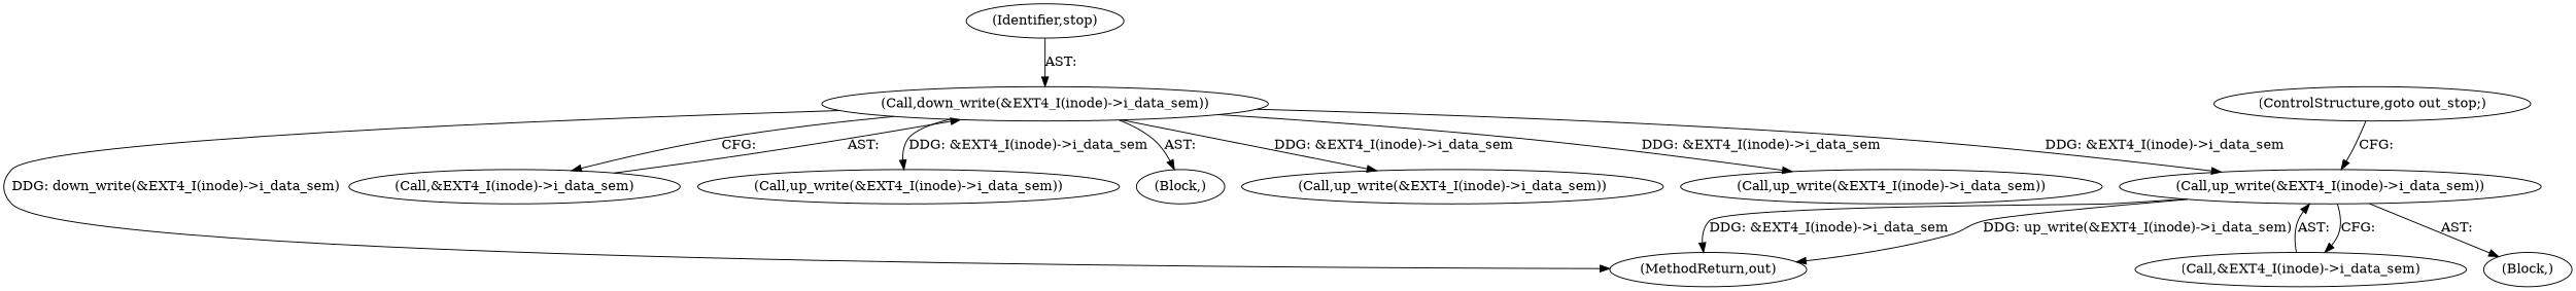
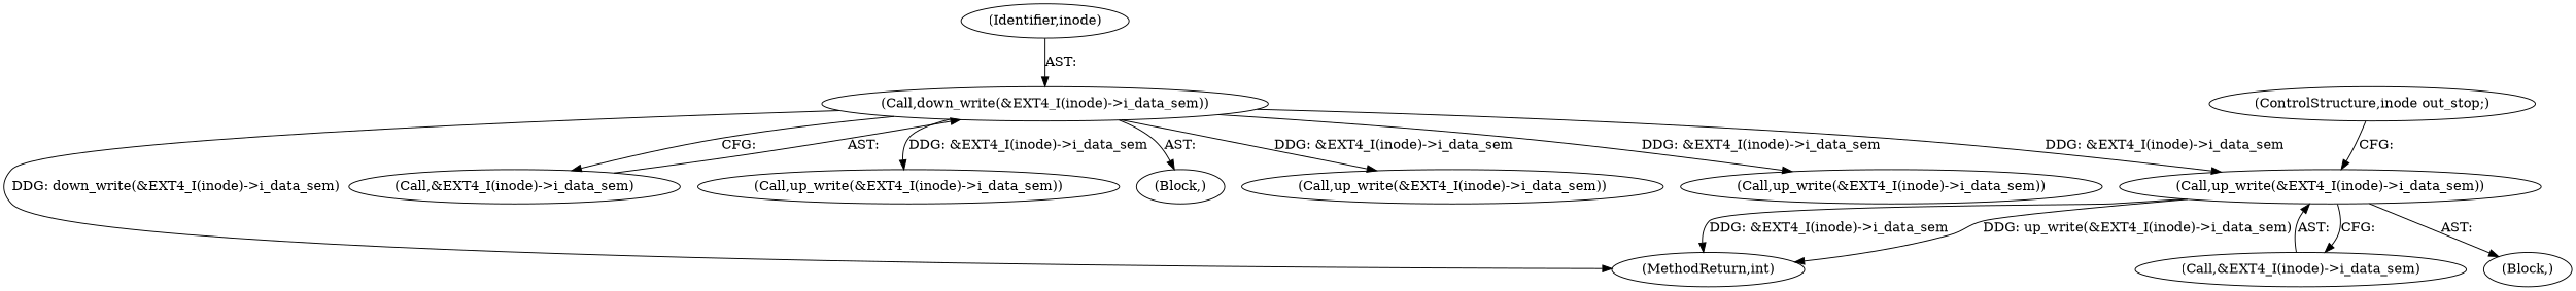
  digraph {
    n1 [label="(Call,up_write(&EXT4_I(inode)->i_data_sem))"]
    n2 [label="(Call,&EXT4_I(inode)->i_data_sem)"]
-   n3 [label="(MethodReturn,out)"]
+   n3 [label="(MethodReturn,int)"]
    n4 [label="(Block,)"]
    n5 [label="(Call,down_write(&EXT4_I(inode)->i_data_sem))"]
    n6 [label="(Call,&EXT4_I(inode)->i_data_sem)"]
    n7 [label="(Call,up_write(&EXT4_I(inode)->i_data_sem))"]
    n8 [label="(Block,)"]
    n9 [label="(Call,up_write(&EXT4_I(inode)->i_data_sem))"]
    n10 [label="(Call,up_write(&EXT4_I(inode)->i_data_sem))"]
-   n11 [label="(Identifier,stop)"]
-   n12 [label="(ControlStructure,goto out_stop;)"]
+   n11 [label="(Identifier,inode)"]
+   n12 [label="(ControlStructure,inode out_stop;)"]
    n1 -> n2 [label="CFG: "]
    n1 -> n3 [label="DDG: &EXT4_I(inode)->i_data_sem"]
    n1 -> n3 [label="DDG: up_write(&EXT4_I(inode)->i_data_sem)"]
    n1 -> n4 [label="AST: "]
    n2 -> n1 [label="AST: "]
    n5 -> n1 [label="DDG: &EXT4_I(inode)->i_data_sem"]
    n5 -> n3 [label="DDG: down_write(&EXT4_I(inode)->i_data_sem)"]
    n5 -> n6 [label="CFG: "]
    n5 -> n7 [label="DDG: &EXT4_I(inode)->i_data_sem"]
    n5 -> n8 [label="AST: "]
    n5 -> n9 [label="DDG: &EXT4_I(inode)->i_data_sem"]
    n5 -> n10 [label="DDG: &EXT4_I(inode)->i_data_sem"]
    n6 -> n5 [label="AST: "]
    n11 -> n5 [label="AST: "]
    n12 -> n1 [label="CFG: "]
  }
